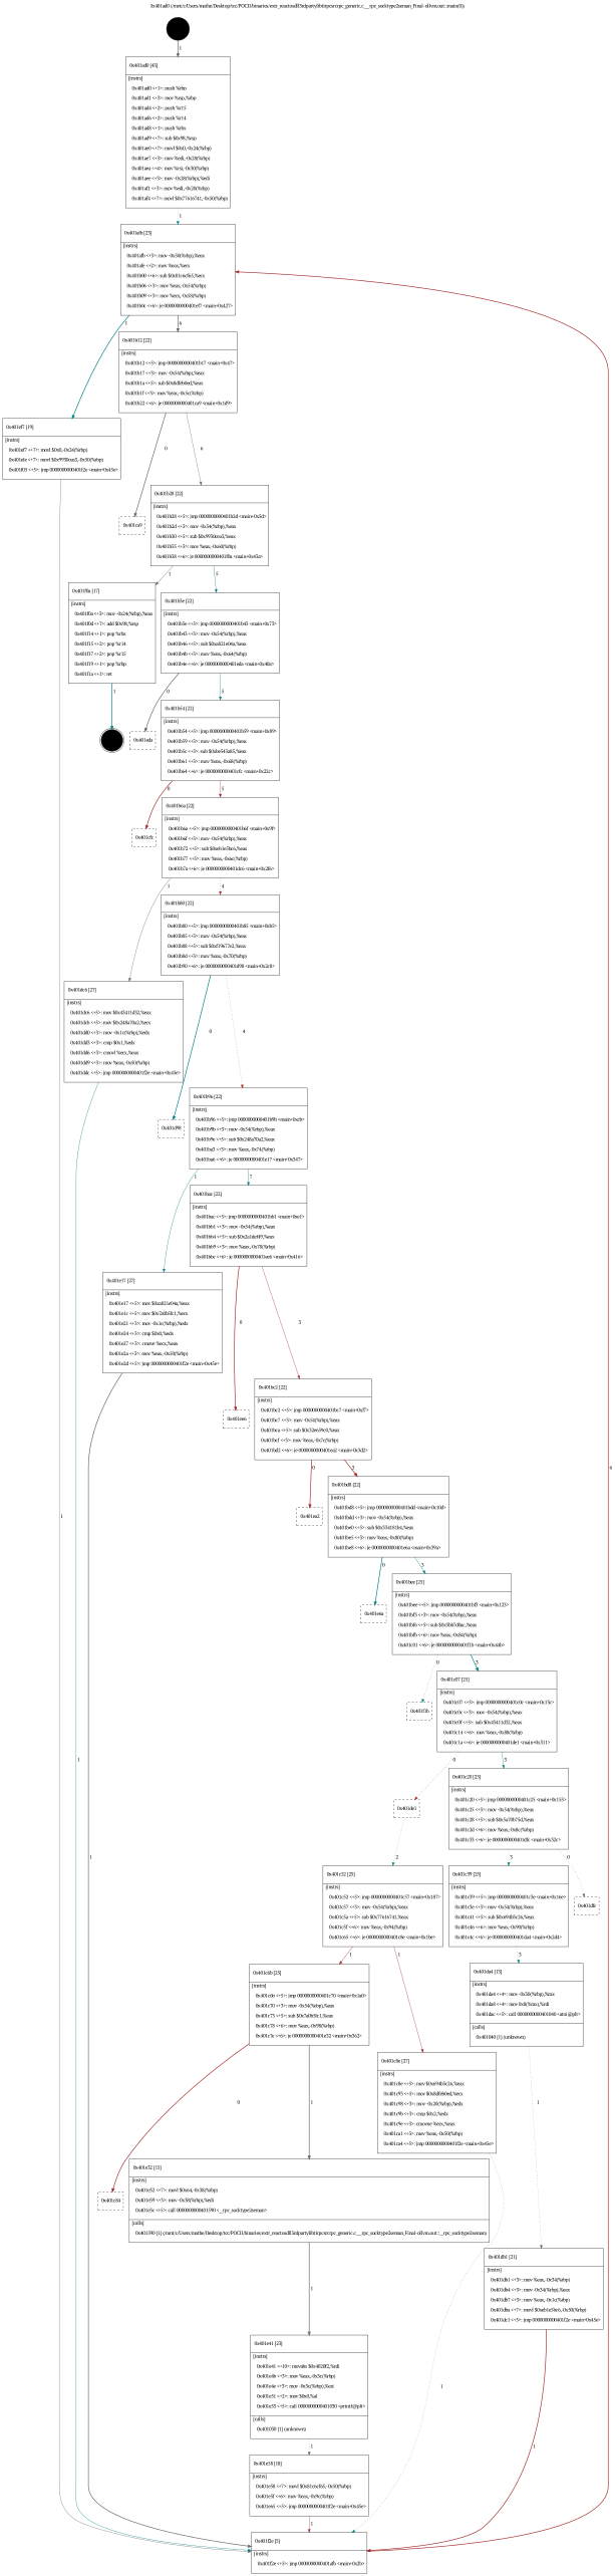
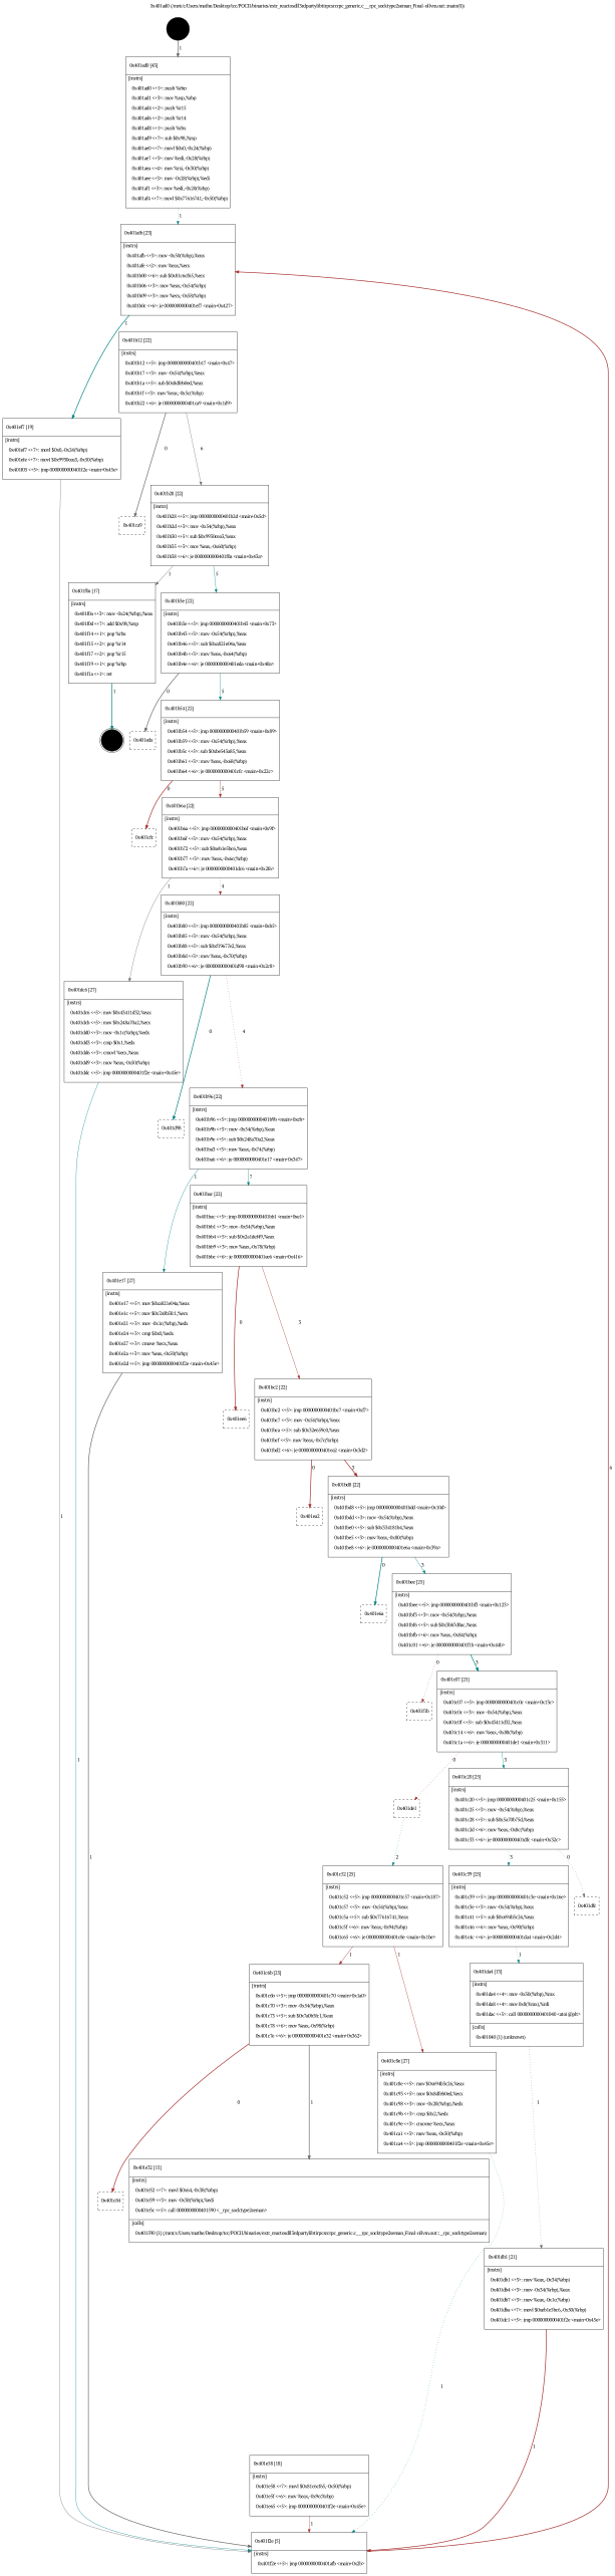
  digraph {
    fontname="PT Serif"
    label="0x401ad0 (/mnt/c/Users/mathe/Desktop/tcc/POCII/binaries/extr_reactosdll3rdpartylibtirpcsrcrpc_generic.c___rpc_socktype2seman_Final-ollvm.out::main(0))"
    labelloc=t
    node [fontname="PT Serif" shape=record]
    edge [color=teal fontname="PT Serif" style=bold]
    Entry [fillcolor=black height=0.3 shape=circle style=filled width=0.3]
    n2 [label="{\n     0x401ad0 [43]\l\n     | [instrs]\l\n     &nbsp;&nbsp;0x401ad0 \<+1\>: push %rbp\l\n     &nbsp;&nbsp;0x401ad1 \<+3\>: mov %rsp,%rbp\l\n     &nbsp;&nbsp;0x401ad4 \<+2\>: push %r15\l\n     &nbsp;&nbsp;0x401ad6 \<+2\>: push %r14\l\n     &nbsp;&nbsp;0x401ad8 \<+1\>: push %rbx\l\n     &nbsp;&nbsp;0x401ad9 \<+7\>: sub $0x98,%rsp\l\n     &nbsp;&nbsp;0x401ae0 \<+7\>: movl $0x0,-0x24(%rbp)\l\n     &nbsp;&nbsp;0x401ae7 \<+3\>: mov %edi,-0x28(%rbp)\l\n     &nbsp;&nbsp;0x401aea \<+4\>: mov %rsi,-0x30(%rbp)\l\n     &nbsp;&nbsp;0x401aee \<+3\>: mov -0x28(%rbp),%edi\l\n     &nbsp;&nbsp;0x401af1 \<+3\>: mov %edi,-0x20(%rbp)\l\n     &nbsp;&nbsp;0x401af4 \<+7\>: movl $0x77616741,-0x50(%rbp)\l\n  }"]
    n3 [label="{\n     0x401afb [23]\l\n     | [instrs]\l\n     &nbsp;&nbsp;0x401afb \<+3\>: mov -0x50(%rbp),%eax\l\n     &nbsp;&nbsp;0x401afe \<+2\>: mov %eax,%ecx\l\n     &nbsp;&nbsp;0x401b00 \<+6\>: sub $0x81c6cf65,%ecx\l\n     &nbsp;&nbsp;0x401b06 \<+3\>: mov %eax,-0x54(%rbp)\l\n     &nbsp;&nbsp;0x401b09 \<+3\>: mov %ecx,-0x58(%rbp)\l\n     &nbsp;&nbsp;0x401b0c \<+6\>: je 0000000000401ef7 \<main+0x427\>\l\n  }"]
    n4 [label="{\n     0x401ef7 [19]\l\n     | [instrs]\l\n     &nbsp;&nbsp;0x401ef7 \<+7\>: movl $0x0,-0x24(%rbp)\l\n     &nbsp;&nbsp;0x401efe \<+7\>: movl $0x9930cea3,-0x50(%rbp)\l\n     &nbsp;&nbsp;0x401f05 \<+5\>: jmp 0000000000401f2e \<main+0x45e\>\l\n  }"]
    n5 [label="{\n     0x401b12 [22]\l\n     | [instrs]\l\n     &nbsp;&nbsp;0x401b12 \<+5\>: jmp 0000000000401b17 \<main+0x47\>\l\n     &nbsp;&nbsp;0x401b17 \<+3\>: mov -0x54(%rbp),%eax\l\n     &nbsp;&nbsp;0x401b1a \<+5\>: sub $0x8dfeb0ed,%eax\l\n     &nbsp;&nbsp;0x401b1f \<+3\>: mov %eax,-0x5c(%rbp)\l\n     &nbsp;&nbsp;0x401b22 \<+6\>: je 0000000000401ca9 \<main+0x1d9\>\l\n  }"]
    n6 [label="{\n     0x401f2e [5]\l\n     | [instrs]\l\n     &nbsp;&nbsp;0x401f2e \<+5\>: jmp 0000000000401afb \<main+0x2b\>\l\n  }"]
    n7 [label="{\n     0x401ca9\l\n  }" style=dashed]
    n8 [label="{\n     0x401b28 [22]\l\n     | [instrs]\l\n     &nbsp;&nbsp;0x401b28 \<+5\>: jmp 0000000000401b2d \<main+0x5d\>\l\n     &nbsp;&nbsp;0x401b2d \<+3\>: mov -0x54(%rbp),%eax\l\n     &nbsp;&nbsp;0x401b30 \<+5\>: sub $0x9930cea3,%eax\l\n     &nbsp;&nbsp;0x401b35 \<+3\>: mov %eax,-0x60(%rbp)\l\n     &nbsp;&nbsp;0x401b38 \<+6\>: je 0000000000401f0a \<main+0x43a\>\l\n  }"]
    n9 [label="{\n     0x401f0a [17]\l\n     | [instrs]\l\n     &nbsp;&nbsp;0x401f0a \<+3\>: mov -0x24(%rbp),%eax\l\n     &nbsp;&nbsp;0x401f0d \<+7\>: add $0x98,%rsp\l\n     &nbsp;&nbsp;0x401f14 \<+1\>: pop %rbx\l\n     &nbsp;&nbsp;0x401f15 \<+2\>: pop %r14\l\n     &nbsp;&nbsp;0x401f17 \<+2\>: pop %r15\l\n     &nbsp;&nbsp;0x401f19 \<+1\>: pop %rbp\l\n     &nbsp;&nbsp;0x401f1a \<+1\>: ret\l\n  }"]
    n10 [label="{\n     0x401b3e [22]\l\n     | [instrs]\l\n     &nbsp;&nbsp;0x401b3e \<+5\>: jmp 0000000000401b43 \<main+0x73\>\l\n     &nbsp;&nbsp;0x401b43 \<+3\>: mov -0x54(%rbp),%eax\l\n     &nbsp;&nbsp;0x401b46 \<+5\>: sub $0xa821e04a,%eax\l\n     &nbsp;&nbsp;0x401b4b \<+3\>: mov %eax,-0x64(%rbp)\l\n     &nbsp;&nbsp;0x401b4e \<+6\>: je 0000000000401eda \<main+0x40a\>\l\n  }"]
    Exit [fillcolor=black height=0.3 peripheries=2 shape=circle style=filled width=0.3]
    n12 [label="{\n     0x401eda\l\n  }" style=dashed]
    n13 [label="{\n     0x401b54 [22]\l\n     | [instrs]\l\n     &nbsp;&nbsp;0x401b54 \<+5\>: jmp 0000000000401b59 \<main+0x89\>\l\n     &nbsp;&nbsp;0x401b59 \<+3\>: mov -0x54(%rbp),%eax\l\n     &nbsp;&nbsp;0x401b5c \<+5\>: sub $0xbe543a85,%eax\l\n     &nbsp;&nbsp;0x401b61 \<+3\>: mov %eax,-0x68(%rbp)\l\n     &nbsp;&nbsp;0x401b64 \<+6\>: je 0000000000401cfc \<main+0x22c\>\l\n  }"]
    n14 [label="{\n     0x401e58 [18]\l\n     | [instrs]\l\n     &nbsp;&nbsp;0x401e58 \<+7\>: movl $0x81c6cf65,-0x50(%rbp)\l\n     &nbsp;&nbsp;0x401e5f \<+6\>: mov %eax,-0x9c(%rbp)\l\n     &nbsp;&nbsp;0x401e65 \<+5\>: jmp 0000000000401f2e \<main+0x45e\>\l\n  }"]
    n15 [label="{\n     0x401cfc\l\n  }" style=dashed]
    n16 [label="{\n     0x401b6a [22]\l\n     | [instrs]\l\n     &nbsp;&nbsp;0x401b6a \<+5\>: jmp 0000000000401b6f \<main+0x9f\>\l\n     &nbsp;&nbsp;0x401b6f \<+3\>: mov -0x54(%rbp),%eax\l\n     &nbsp;&nbsp;0x401b72 \<+5\>: sub $0xeb1e5bc6,%eax\l\n     &nbsp;&nbsp;0x401b77 \<+3\>: mov %eax,-0x6c(%rbp)\l\n     &nbsp;&nbsp;0x401b7a \<+6\>: je 0000000000401dc6 \<main+0x2f6\>\l\n  }"]
-   n17 [label="{\n     0x401e41 [23]\l\n     | [instrs]\l\n     &nbsp;&nbsp;0x401e41 \<+10\>: movabs $0x4020f2,%rdi\l\n     &nbsp;&nbsp;0x401e4b \<+3\>: mov %eax,-0x3c(%rbp)\l\n     &nbsp;&nbsp;0x401e4e \<+3\>: mov -0x3c(%rbp),%esi\l\n     &nbsp;&nbsp;0x401e51 \<+2\>: mov $0x0,%al\l\n     &nbsp;&nbsp;0x401e53 \<+5\>: call 0000000000401030 \<printf@plt\>\l\n     | [calls]\l\n     &nbsp;&nbsp;0x401030 \{1\} (unknown)\l\n  }"]
    n18 [label="{\n     0x401dc6 [27]\l\n     | [instrs]\l\n     &nbsp;&nbsp;0x401dc6 \<+5\>: mov $0x43411d32,%eax\l\n     &nbsp;&nbsp;0x401dcb \<+5\>: mov $0x248a70a2,%ecx\l\n     &nbsp;&nbsp;0x401dd0 \<+3\>: mov -0x1c(%rbp),%edx\l\n     &nbsp;&nbsp;0x401dd3 \<+3\>: cmp $0x1,%edx\l\n     &nbsp;&nbsp;0x401dd6 \<+3\>: cmovl %ecx,%eax\l\n     &nbsp;&nbsp;0x401dd9 \<+3\>: mov %eax,-0x50(%rbp)\l\n     &nbsp;&nbsp;0x401ddc \<+5\>: jmp 0000000000401f2e \<main+0x45e\>\l\n  }"]
    n19 [label="{\n     0x401b80 [22]\l\n     | [instrs]\l\n     &nbsp;&nbsp;0x401b80 \<+5\>: jmp 0000000000401b85 \<main+0xb5\>\l\n     &nbsp;&nbsp;0x401b85 \<+3\>: mov -0x54(%rbp),%eax\l\n     &nbsp;&nbsp;0x401b88 \<+5\>: sub $0xf19677e2,%eax\l\n     &nbsp;&nbsp;0x401b8d \<+3\>: mov %eax,-0x70(%rbp)\l\n     &nbsp;&nbsp;0x401b90 \<+6\>: je 0000000000401d98 \<main+0x2c8\>\l\n  }"]
    n20 [label="{\n     0x401c84\l\n  }" style=dashed]
    n21 [label="{\n     0x401d98\l\n  }" style=dashed]
    n22 [label="{\n     0x401b96 [22]\l\n     | [instrs]\l\n     &nbsp;&nbsp;0x401b96 \<+5\>: jmp 0000000000401b9b \<main+0xcb\>\l\n     &nbsp;&nbsp;0x401b9b \<+3\>: mov -0x54(%rbp),%eax\l\n     &nbsp;&nbsp;0x401b9e \<+5\>: sub $0x248a70a2,%eax\l\n     &nbsp;&nbsp;0x401ba3 \<+3\>: mov %eax,-0x74(%rbp)\l\n     &nbsp;&nbsp;0x401ba6 \<+6\>: je 0000000000401e17 \<main+0x347\>\l\n  }"]
    n23 [label="{\n     0x401e32 [15]\l\n     | [instrs]\l\n     &nbsp;&nbsp;0x401e32 \<+7\>: movl $0x64,-0x38(%rbp)\l\n     &nbsp;&nbsp;0x401e39 \<+3\>: mov -0x38(%rbp),%edi\l\n     &nbsp;&nbsp;0x401e3c \<+5\>: call 0000000000401590 \<__rpc_socktype2seman\>\l\n     | [calls]\l\n     &nbsp;&nbsp;0x401590 \{1\} (/mnt/c/Users/mathe/Desktop/tcc/POCII/binaries/extr_reactosdll3rdpartylibtirpcsrcrpc_generic.c___rpc_socktype2seman_Final-ollvm.out::__rpc_socktype2seman)\l\n  }"]
    n24 [label="{\n     0x401e17 [27]\l\n     | [instrs]\l\n     &nbsp;&nbsp;0x401e17 \<+5\>: mov $0xa821e04a,%eax\l\n     &nbsp;&nbsp;0x401e1c \<+5\>: mov $0x7a0b5fc1,%ecx\l\n     &nbsp;&nbsp;0x401e21 \<+3\>: mov -0x1c(%rbp),%edx\l\n     &nbsp;&nbsp;0x401e24 \<+3\>: cmp $0x0,%edx\l\n     &nbsp;&nbsp;0x401e27 \<+3\>: cmove %ecx,%eax\l\n     &nbsp;&nbsp;0x401e2a \<+3\>: mov %eax,-0x50(%rbp)\l\n     &nbsp;&nbsp;0x401e2d \<+5\>: jmp 0000000000401f2e \<main+0x45e\>\l\n  }"]
    n25 [label="{\n     0x401bac [22]\l\n     | [instrs]\l\n     &nbsp;&nbsp;0x401bac \<+5\>: jmp 0000000000401bb1 \<main+0xe1\>\l\n     &nbsp;&nbsp;0x401bb1 \<+3\>: mov -0x54(%rbp),%eax\l\n     &nbsp;&nbsp;0x401bb4 \<+5\>: sub $0x2a1def49,%eax\l\n     &nbsp;&nbsp;0x401bb9 \<+3\>: mov %eax,-0x78(%rbp)\l\n     &nbsp;&nbsp;0x401bbc \<+6\>: je 0000000000401ee6 \<main+0x416\>\l\n  }"]
    n26 [label="{\n     0x401db1 [21]\l\n     | [instrs]\l\n     &nbsp;&nbsp;0x401db1 \<+3\>: mov %eax,-0x34(%rbp)\l\n     &nbsp;&nbsp;0x401db4 \<+3\>: mov -0x34(%rbp),%eax\l\n     &nbsp;&nbsp;0x401db7 \<+3\>: mov %eax,-0x1c(%rbp)\l\n     &nbsp;&nbsp;0x401dba \<+7\>: movl $0xeb1e5bc6,-0x50(%rbp)\l\n     &nbsp;&nbsp;0x401dc1 \<+5\>: jmp 0000000000401f2e \<main+0x45e\>\l\n  }"]
    n27 [label="{\n     0x401ee6\l\n  }" style=dashed]
    n28 [label="{\n     0x401bc2 [22]\l\n     | [instrs]\l\n     &nbsp;&nbsp;0x401bc2 \<+5\>: jmp 0000000000401bc7 \<main+0xf7\>\l\n     &nbsp;&nbsp;0x401bc7 \<+3\>: mov -0x54(%rbp),%eax\l\n     &nbsp;&nbsp;0x401bca \<+5\>: sub $0x32e659c0,%eax\l\n     &nbsp;&nbsp;0x401bcf \<+3\>: mov %eax,-0x7c(%rbp)\l\n     &nbsp;&nbsp;0x401bd2 \<+6\>: je 0000000000401ea2 \<main+0x3d2\>\l\n  }"]
    n29 [label="{\n     0x401ea2\l\n  }" style=dashed]
    n30 [label="{\n     0x401bd8 [22]\l\n     | [instrs]\l\n     &nbsp;&nbsp;0x401bd8 \<+5\>: jmp 0000000000401bdd \<main+0x10d\>\l\n     &nbsp;&nbsp;0x401bdd \<+3\>: mov -0x54(%rbp),%eax\l\n     &nbsp;&nbsp;0x401be0 \<+5\>: sub $0x334181b4,%eax\l\n     &nbsp;&nbsp;0x401be5 \<+3\>: mov %eax,-0x80(%rbp)\l\n     &nbsp;&nbsp;0x401be8 \<+6\>: je 0000000000401e6a \<main+0x39a\>\l\n  }"]
    n31 [label="{\n     0x401e6a\l\n  }" style=dashed]
    n32 [label="{\n     0x401bee [25]\l\n     | [instrs]\l\n     &nbsp;&nbsp;0x401bee \<+5\>: jmp 0000000000401bf3 \<main+0x123\>\l\n     &nbsp;&nbsp;0x401bf3 \<+3\>: mov -0x54(%rbp),%eax\l\n     &nbsp;&nbsp;0x401bf6 \<+5\>: sub $0x3bb7d0ac,%eax\l\n     &nbsp;&nbsp;0x401bfb \<+6\>: mov %eax,-0x84(%rbp)\l\n     &nbsp;&nbsp;0x401c01 \<+6\>: je 0000000000401f1b \<main+0x44b\>\l\n  }"]
    n33 [label="{\n     0x401c6b [25]\l\n     | [instrs]\l\n     &nbsp;&nbsp;0x401c6b \<+5\>: jmp 0000000000401c70 \<main+0x1a0\>\l\n     &nbsp;&nbsp;0x401c70 \<+3\>: mov -0x54(%rbp),%eax\l\n     &nbsp;&nbsp;0x401c73 \<+5\>: sub $0x7a0b5fc1,%eax\l\n     &nbsp;&nbsp;0x401c78 \<+6\>: mov %eax,-0x98(%rbp)\l\n     &nbsp;&nbsp;0x401c7e \<+6\>: je 0000000000401e32 \<main+0x362\>\l\n  }"]
    n34 [label="{\n     0x401f1b\l\n  }" style=dashed]
    n35 [label="{\n     0x401c07 [25]\l\n     | [instrs]\l\n     &nbsp;&nbsp;0x401c07 \<+5\>: jmp 0000000000401c0c \<main+0x13c\>\l\n     &nbsp;&nbsp;0x401c0c \<+3\>: mov -0x54(%rbp),%eax\l\n     &nbsp;&nbsp;0x401c0f \<+5\>: sub $0x43411d32,%eax\l\n     &nbsp;&nbsp;0x401c14 \<+6\>: mov %eax,-0x88(%rbp)\l\n     &nbsp;&nbsp;0x401c1a \<+6\>: je 0000000000401de1 \<main+0x311\>\l\n  }"]
    n36 [label="{\n     0x401c8e [27]\l\n     | [instrs]\l\n     &nbsp;&nbsp;0x401c8e \<+5\>: mov $0x694b3c26,%eax\l\n     &nbsp;&nbsp;0x401c93 \<+5\>: mov $0x8dfeb0ed,%ecx\l\n     &nbsp;&nbsp;0x401c98 \<+3\>: mov -0x20(%rbp),%edx\l\n     &nbsp;&nbsp;0x401c9b \<+3\>: cmp $0x2,%edx\l\n     &nbsp;&nbsp;0x401c9e \<+3\>: cmovne %ecx,%eax\l\n     &nbsp;&nbsp;0x401ca1 \<+3\>: mov %eax,-0x50(%rbp)\l\n     &nbsp;&nbsp;0x401ca4 \<+5\>: jmp 0000000000401f2e \<main+0x45e\>\l\n  }"]
    n37 [label="{\n     0x401de1\l\n  }" style=dashed]
    n38 [label="{\n     0x401c20 [25]\l\n     | [instrs]\l\n     &nbsp;&nbsp;0x401c20 \<+5\>: jmp 0000000000401c25 \<main+0x155\>\l\n     &nbsp;&nbsp;0x401c25 \<+3\>: mov -0x54(%rbp),%eax\l\n     &nbsp;&nbsp;0x401c28 \<+5\>: sub $0x5a70b75d,%eax\l\n     &nbsp;&nbsp;0x401c2d \<+6\>: mov %eax,-0x8c(%rbp)\l\n     &nbsp;&nbsp;0x401c33 \<+6\>: je 0000000000401dfc \<main+0x32c\>\l\n  }"]
    n39 [label="{\n     0x401c52 [25]\l\n     | [instrs]\l\n     &nbsp;&nbsp;0x401c52 \<+5\>: jmp 0000000000401c57 \<main+0x187\>\l\n     &nbsp;&nbsp;0x401c57 \<+3\>: mov -0x54(%rbp),%eax\l\n     &nbsp;&nbsp;0x401c5a \<+5\>: sub $0x77616741,%eax\l\n     &nbsp;&nbsp;0x401c5f \<+6\>: mov %eax,-0x94(%rbp)\l\n     &nbsp;&nbsp;0x401c65 \<+6\>: je 0000000000401c8e \<main+0x1be\>\l\n  }"]
    n40 [label="{\n     0x401c39 [25]\l\n     | [instrs]\l\n     &nbsp;&nbsp;0x401c39 \<+5\>: jmp 0000000000401c3e \<main+0x16e\>\l\n     &nbsp;&nbsp;0x401c3e \<+3\>: mov -0x54(%rbp),%eax\l\n     &nbsp;&nbsp;0x401c41 \<+5\>: sub $0x694b3c26,%eax\l\n     &nbsp;&nbsp;0x401c46 \<+6\>: mov %eax,-0x90(%rbp)\l\n     &nbsp;&nbsp;0x401c4c \<+6\>: je 0000000000401da4 \<main+0x2d4\>\l\n  }"]
    n41 [label="{\n     0x401dfc\l\n  }" style=dashed]
    n42 [label="{\n     0x401da4 [13]\l\n     | [instrs]\l\n     &nbsp;&nbsp;0x401da4 \<+4\>: mov -0x30(%rbp),%rax\l\n     &nbsp;&nbsp;0x401da8 \<+4\>: mov 0x8(%rax),%rdi\l\n     &nbsp;&nbsp;0x401dac \<+5\>: call 0000000000401040 \<atoi@plt\>\l\n     | [calls]\l\n     &nbsp;&nbsp;0x401040 \{1\} (unknown)\l\n  }"]
    Entry -> n2 [color=gray40 label=" 1"]
    n2 -> n3 [label=" 1" style=dotted]
    n3 -> n4 [label=" 1"]
-   n3 -> n5 [color=gray40 label=" 6"]
    n4 -> n6 [color=gray40 label=" 1" style=solid]
    n5 -> n7 [color=gray40 label=" 0"]
    n5 -> n8 [color=gray40 label=" 6" style=solid]
    n6 -> n3 [color=brown label=" 6"]
    n8 -> n9 [color=gray40 label=" 1" style=solid]
    n8 -> n10 [label=" 5" style=solid]
    n9 -> Exit [label=" 1"]
    n10 -> n12 [color=gray40 label=" 0"]
    n10 -> n13 [label=" 5" style=solid]
    n13 -> n15 [color=brown label=" 0"]
    n13 -> n16 [color=brown label=" 5" style=solid]
    n14 -> n6 [color=brown label=" 1" style=solid]
    n16 -> n18 [color=gray40 label=" 1" style=solid]
    n16 -> n19 [color=brown label=" 4" style=dotted]
-   n17 -> n14 [color=gray40 label=" 1" style=dotted]
    n18 -> n6 [label=" 1" style=solid]
    n19 -> n21 [label=" 0"]
    n19 -> n22 [color=brown label=" 4" style=dotted]
    n22 -> n24 [label=" 1" style=solid]
    n22 -> n25 [label=" 7" style=solid]
-   n23 -> n17 [color=gray40 label=" 1"]
    n24 -> n6 [color=gray40 label=" 1"]
    n25 -> n27 [color=brown label=" 0"]
    n25 -> n28 [color=brown label=" 3" style=solid]
    n26 -> n6 [color=brown label=" 1"]
    n28 -> n29 [color=brown label=" 0"]
    n28 -> n30 [color=brown label=" 3"]
    n30 -> n31 [label=" 0"]
    n30 -> n32 [label=" 3" style=solid]
-   n32 -> n34 [label=" 0" style=dotted]
+   n32 -> n34 [color=brown label=" 0" style=dotted]
    n32 -> n35 [label=" 3"]
    n33 -> n20 [color=brown label=" 0"]
    n33 -> n23 [color=gray40 label=" 1"]
    n35 -> n37 [color=brown label=" 0" style=dotted]
    n35 -> n38 [label=" 3" style=solid]
    n36 -> n6 [label=" 1" style=dotted]
    n37 -> n39 [label=" 2" style=dotted]
    n38 -> n40 [label=" 3" style=dotted]
    n38 -> n41 [color=gray40 label=" 0" style=dotted]
    n39 -> n33 [color=brown label=" 1" style=solid]
    n39 -> n36 [color=brown label=" 1" style=solid]
-   n40 -> n42 [label=" 3" style=dotted]
+   n40 -> n42 [label=" 1" style=dotted]
    n42 -> n26 [color=gray40 label=" 1" style=dotted]
  }
